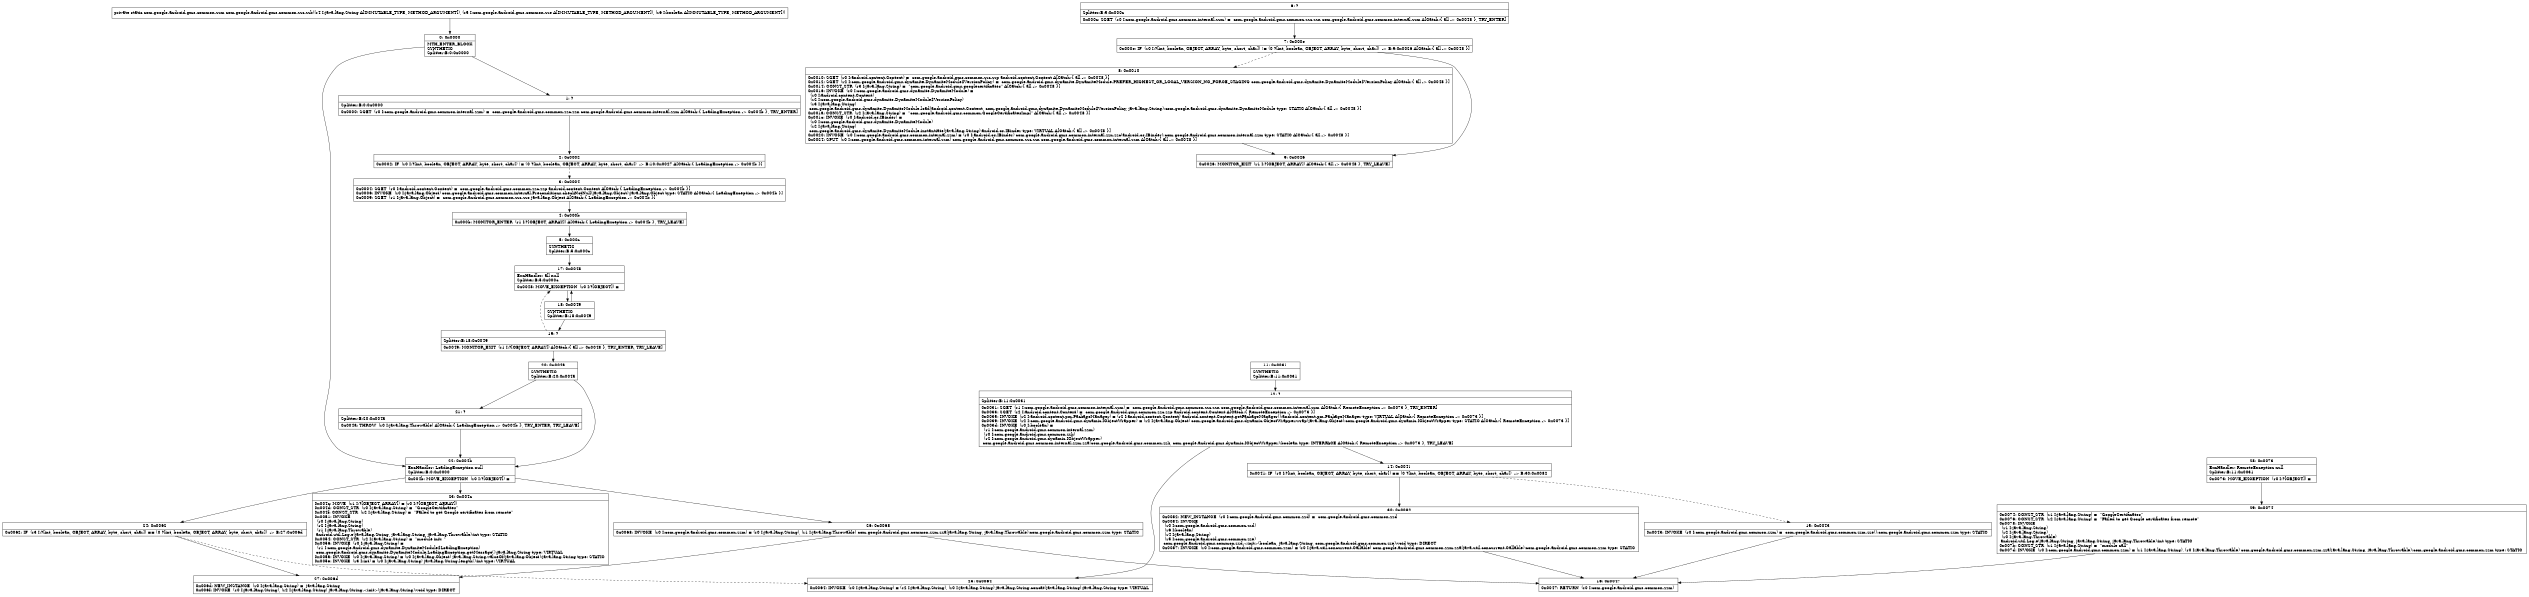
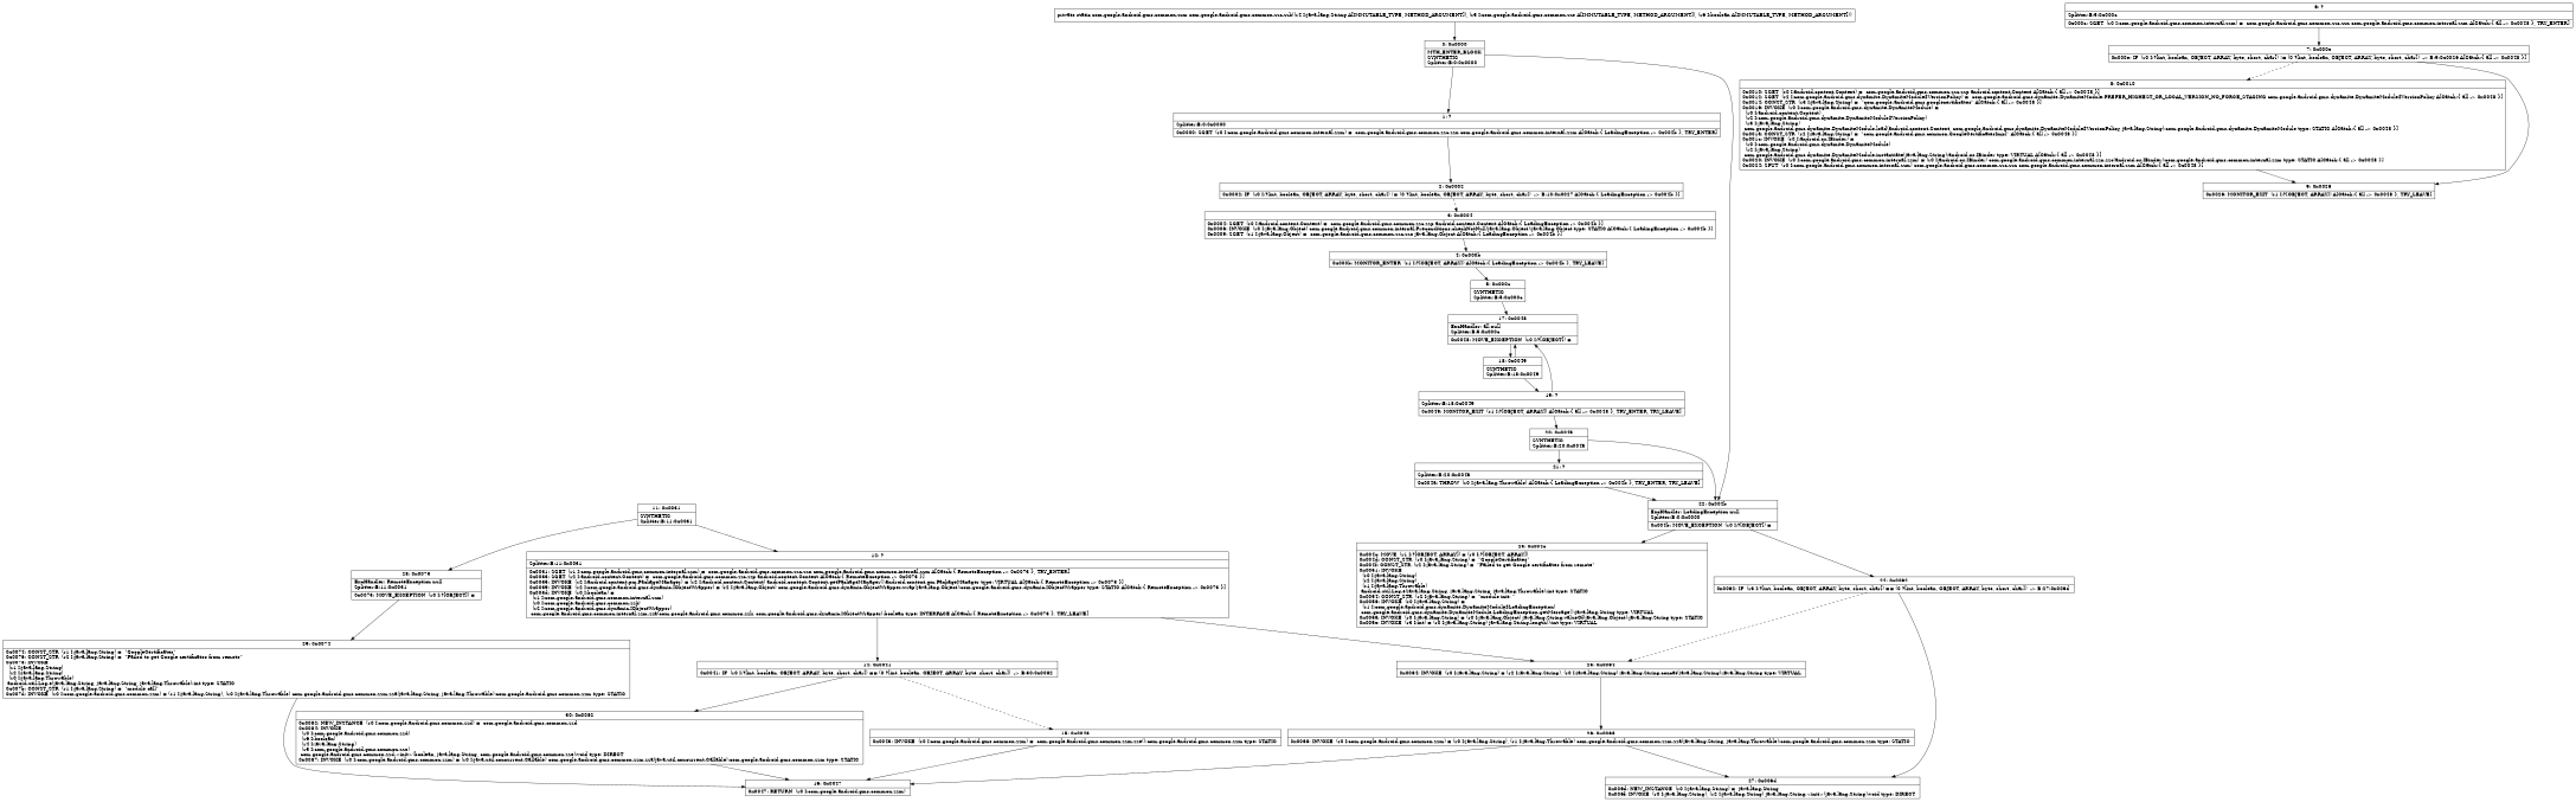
  digraph {
    node [shape=record]
    n1 [label="{0\:\ 0x0000|MTH_ENTER_BLOCK\lSYNTHETIC\lSplitter:B:0:0x0000\l}"]
    n2 [label="{1\:\ ?|Splitter:B:0:0x0000\l|0x0000: SGET  (r0 I:com.google.android.gms.common.internal.zzm) =  com.google.android.gms.common.zzc.zzn com.google.android.gms.common.internal.zzm A[Catch:\{ LoadingException \-\> 0x004b \}, TRY_ENTER]\l}"]
    n3 [label="{22\:\ 0x004b|ExcHandler: LoadingException null\lSplitter:B:0:0x0000\l|0x004b: MOVE_EXCEPTION  (r0 I:?[OBJECT]) =  \l}"]
    n4 [label="{2\:\ 0x0002|0x0002: IF  (r0 I:?[int, boolean, OBJECT, ARRAY, byte, short, char]) != (0 ?[int, boolean, OBJECT, ARRAY, byte, short, char])  \-\> B:10:0x0027 A[Catch:\{ LoadingException \-\> 0x004b \}]\l}"]
    n5 [label="{23\:\ 0x004c|0x004c: MOVE  (r1 I:?[OBJECT, ARRAY]) = (r0 I:?[OBJECT, ARRAY]) \l0x004d: CONST_STR  (r0 I:java.lang.String) =  \"GoogleCertificates\" \l0x004f: CONST_STR  (r2 I:java.lang.String) =  \"Failed to get Google certificates from remote\" \l0x0051: INVOKE  \l  (r0 I:java.lang.String)\l  (r2 I:java.lang.String)\l  (r1 I:java.lang.Throwable)\l android.util.Log.e(java.lang.String, java.lang.String, java.lang.Throwable):int type: STATIC \l0x0054: CONST_STR  (r2 I:java.lang.String) =  \"module init: \" \l0x0056: INVOKE  (r0 I:java.lang.String) = \l  (r1 I:com.google.android.gms.dynamite.DynamiteModule$LoadingException)\l com.google.android.gms.dynamite.DynamiteModule.LoadingException.getMessage():java.lang.String type: VIRTUAL \l0x005a: INVOKE  (r0 I:java.lang.String) = (r0 I:java.lang.Object) java.lang.String.valueOf(java.lang.Object):java.lang.String type: STATIC \l0x005e: INVOKE  (r3 I:int) = (r0 I:java.lang.String) java.lang.String.length():int type: VIRTUAL \l}"]
    n6 [label="{24\:\ 0x0062|0x0062: IF  (r3 I:?[int, boolean, OBJECT, ARRAY, byte, short, char]) == (0 ?[int, boolean, OBJECT, ARRAY, byte, short, char])  \-\> B:27:0x006d \l}"]
    n7 [label="{3\:\ 0x0004|0x0004: SGET  (r0 I:android.content.Context) =  com.google.android.gms.common.zzc.zzp android.content.Context A[Catch:\{ LoadingException \-\> 0x004b \}]\l0x0006: INVOKE  (r0 I:java.lang.Object) com.google.android.gms.common.internal.Preconditions.checkNotNull(java.lang.Object):java.lang.Object type: STATIC A[Catch:\{ LoadingException \-\> 0x004b \}]\l0x0009: SGET  (r1 I:java.lang.Object) =  com.google.android.gms.common.zzc.zzo java.lang.Object A[Catch:\{ LoadingException \-\> 0x004b \}]\l}"]
    n8 [label="{4\:\ 0x000b|0x000b: MONITOR_ENTER  (r1 I:?[OBJECT, ARRAY]) A[Catch:\{ LoadingException \-\> 0x004b \}, TRY_LEAVE]\l}"]
    n9 [label="{5\:\ 0x000c|SYNTHETIC\lSplitter:B:5:0x000c\l}"]
    n10 [label="{17\:\ 0x0048|ExcHandler: all null\lSplitter:B:5:0x000c\l|0x0048: MOVE_EXCEPTION  (r0 I:?[OBJECT]) =  \l}"]
    n11 [label="{6\:\ ?|Splitter:B:5:0x000c\l|0x000c: SGET  (r0 I:com.google.android.gms.common.internal.zzm) =  com.google.android.gms.common.zzc.zzn com.google.android.gms.common.internal.zzm A[Catch:\{ all \-\> 0x0048 \}, TRY_ENTER]\l}"]
    n12 [label="{7\:\ 0x000e|0x000e: IF  (r0 I:?[int, boolean, OBJECT, ARRAY, byte, short, char]) != (0 ?[int, boolean, OBJECT, ARRAY, byte, short, char])  \-\> B:9:0x0026 A[Catch:\{ all \-\> 0x0048 \}]\l}"]
    n13 [label="{18\:\ 0x0049|SYNTHETIC\lSplitter:B:18:0x0049\l}"]
    n14 [label="{8\:\ 0x0010|0x0010: SGET  (r0 I:android.content.Context) =  com.google.android.gms.common.zzc.zzp android.content.Context A[Catch:\{ all \-\> 0x0048 \}]\l0x0012: SGET  (r2 I:com.google.android.gms.dynamite.DynamiteModule$VersionPolicy) =  com.google.android.gms.dynamite.DynamiteModule.PREFER_HIGHEST_OR_LOCAL_VERSION_NO_FORCE_STAGING com.google.android.gms.dynamite.DynamiteModule$VersionPolicy A[Catch:\{ all \-\> 0x0048 \}]\l0x0014: CONST_STR  (r3 I:java.lang.String) =  \"com.google.android.gms.googlecertificates\" A[Catch:\{ all \-\> 0x0048 \}]\l0x0016: INVOKE  (r0 I:com.google.android.gms.dynamite.DynamiteModule) = \l  (r0 I:android.content.Context)\l  (r2 I:com.google.android.gms.dynamite.DynamiteModule$VersionPolicy)\l  (r3 I:java.lang.String)\l com.google.android.gms.dynamite.DynamiteModule.load(android.content.Context, com.google.android.gms.dynamite.DynamiteModule$VersionPolicy, java.lang.String):com.google.android.gms.dynamite.DynamiteModule type: STATIC A[Catch:\{ all \-\> 0x0048 \}]\l0x001a: CONST_STR  (r2 I:java.lang.String) =  \"com.google.android.gms.common.GoogleCertificatesImpl\" A[Catch:\{ all \-\> 0x0048 \}]\l0x001c: INVOKE  (r0 I:android.os.IBinder) = \l  (r0 I:com.google.android.gms.dynamite.DynamiteModule)\l  (r2 I:java.lang.String)\l com.google.android.gms.dynamite.DynamiteModule.instantiate(java.lang.String):android.os.IBinder type: VIRTUAL A[Catch:\{ all \-\> 0x0048 \}]\l0x0020: INVOKE  (r0 I:com.google.android.gms.common.internal.zzm) = (r0 I:android.os.IBinder) com.google.android.gms.common.internal.zzn.zzc(android.os.IBinder):com.google.android.gms.common.internal.zzm type: STATIC A[Catch:\{ all \-\> 0x0048 \}]\l0x0024: SPUT  (r0 I:com.google.android.gms.common.internal.zzm) com.google.android.gms.common.zzc.zzn com.google.android.gms.common.internal.zzm A[Catch:\{ all \-\> 0x0048 \}]\l}"]
    n15 [label="{9\:\ 0x0026|0x0026: MONITOR_EXIT  (r1 I:?[OBJECT, ARRAY]) A[Catch:\{ all \-\> 0x0048 \}, TRY_LEAVE]\l}"]
    n16 [label="{11\:\ 0x0031|SYNTHETIC\lSplitter:B:11:0x0031\l}"]
    n17 [label="{12\:\ ?|Splitter:B:11:0x0031\l|0x0031: SGET  (r1 I:com.google.android.gms.common.internal.zzm) =  com.google.android.gms.common.zzc.zzn com.google.android.gms.common.internal.zzm A[Catch:\{ RemoteException \-\> 0x0073 \}, TRY_ENTER]\l0x0033: SGET  (r2 I:android.content.Context) =  com.google.android.gms.common.zzc.zzp android.content.Context A[Catch:\{ RemoteException \-\> 0x0073 \}]\l0x0035: INVOKE  (r2 I:android.content.pm.PackageManager) = (r2 I:android.content.Context) android.content.Context.getPackageManager():android.content.pm.PackageManager type: VIRTUAL A[Catch:\{ RemoteException \-\> 0x0073 \}]\l0x0039: INVOKE  (r2 I:com.google.android.gms.dynamic.IObjectWrapper) = (r2 I:java.lang.Object) com.google.android.gms.dynamic.ObjectWrapper.wrap(java.lang.Object):com.google.android.gms.dynamic.IObjectWrapper type: STATIC A[Catch:\{ RemoteException \-\> 0x0073 \}]\l0x003d: INVOKE  (r0 I:boolean) = \l  (r1 I:com.google.android.gms.common.internal.zzm)\l  (r0 I:com.google.android.gms.common.zzk)\l  (r2 I:com.google.android.gms.dynamic.IObjectWrapper)\l com.google.android.gms.common.internal.zzm.zza(com.google.android.gms.common.zzk, com.google.android.gms.dynamic.IObjectWrapper):boolean type: INTERFACE A[Catch:\{ RemoteException \-\> 0x0073 \}, TRY_LEAVE]\l}"]
    n18 [label="{28\:\ 0x0073|ExcHandler: RemoteException null\lSplitter:B:11:0x0031\l|0x0073: MOVE_EXCEPTION  (r0 I:?[OBJECT]) =  \l}"]
    n19 [label="{14\:\ 0x0041|0x0041: IF  (r0 I:?[int, boolean, OBJECT, ARRAY, byte, short, char]) == (0 ?[int, boolean, OBJECT, ARRAY, byte, short, char])  \-\> B:30:0x0082 \l}"]
    n20 [label="{25\:\ 0x0064|0x0064: INVOKE  (r0 I:java.lang.String) = (r2 I:java.lang.String), (r0 I:java.lang.String) java.lang.String.concat(java.lang.String):java.lang.String type: VIRTUAL \l}"]
    n21 [label="{29\:\ 0x0074|0x0074: CONST_STR  (r1 I:java.lang.String) =  \"GoogleCertificates\" \l0x0076: CONST_STR  (r2 I:java.lang.String) =  \"Failed to get Google certificates from remote\" \l0x0078: INVOKE  \l  (r1 I:java.lang.String)\l  (r2 I:java.lang.String)\l  (r0 I:java.lang.Throwable)\l android.util.Log.e(java.lang.String, java.lang.String, java.lang.Throwable):int type: STATIC \l0x007b: CONST_STR  (r1 I:java.lang.String) =  \"module call\" \l0x007d: INVOKE  (r0 I:com.google.android.gms.common.zzm) = (r1 I:java.lang.String), (r0 I:java.lang.Throwable) com.google.android.gms.common.zzm.zza(java.lang.String, java.lang.Throwable):com.google.android.gms.common.zzm type: STATIC \l}"]
    n22 [label="{15\:\ 0x0043|0x0043: INVOKE  (r0 I:com.google.android.gms.common.zzm) =  com.google.android.gms.common.zzm.zze():com.google.android.gms.common.zzm type: STATIC \l}"]
    n23 [label="{30\:\ 0x0082|0x0082: NEW_INSTANCE  (r0 I:com.google.android.gms.common.zzd) =  com.google.android.gms.common.zzd \l0x0084: INVOKE  \l  (r0 I:com.google.android.gms.common.zzd)\l  (r6 I:boolean)\l  (r4 I:java.lang.String)\l  (r5 I:com.google.android.gms.common.zze)\l com.google.android.gms.common.zzd.\<init\>(boolean, java.lang.String, com.google.android.gms.common.zze):void type: DIRECT \l0x0087: INVOKE  (r0 I:com.google.android.gms.common.zzm) = (r0 I:java.util.concurrent.Callable) com.google.android.gms.common.zzm.zza(java.util.concurrent.Callable):com.google.android.gms.common.zzm type: STATIC \l}"]
    n24 [label="{16\:\ 0x0047|0x0047: RETURN  (r0 I:com.google.android.gms.common.zzm) \l}"]
    n25 [label="{19\:\ ?|Splitter:B:18:0x0049\l|0x0049: MONITOR_EXIT  (r1 I:?[OBJECT, ARRAY]) A[Catch:\{ all \-\> 0x0048 \}, TRY_ENTER, TRY_LEAVE]\l}"]
    n26 [label="{20\:\ 0x004a|SYNTHETIC\lSplitter:B:20:0x004a\l}"]
    n27 [label="{21\:\ ?|Splitter:B:20:0x004a\l|0x004a: THROW  (r0 I:java.lang.Throwable) A[Catch:\{ LoadingException \-\> 0x004b \}, TRY_ENTER, TRY_LEAVE]\l}"]
    n28 [label="{27\:\ 0x006d|0x006d: NEW_INSTANCE  (r0 I:java.lang.String) =  java.lang.String \l0x006f: INVOKE  (r0 I:java.lang.String), (r2 I:java.lang.String) java.lang.String.\<init\>(java.lang.String):void type: DIRECT \l}"]
    n29 [label="{26\:\ 0x0068|0x0068: INVOKE  (r0 I:com.google.android.gms.common.zzm) = (r0 I:java.lang.String), (r1 I:java.lang.Throwable) com.google.android.gms.common.zzm.zza(java.lang.String, java.lang.Throwable):com.google.android.gms.common.zzm type: STATIC \l}"]
    n30 [label="{private static com.google.android.gms.common.zzm com.google.android.gms.common.zzc.zzb((r4 I:java.lang.String A[IMMUTABLE_TYPE, METHOD_ARGUMENT]), (r5 I:com.google.android.gms.common.zze A[IMMUTABLE_TYPE, METHOD_ARGUMENT]), (r6 I:boolean A[IMMUTABLE_TYPE, METHOD_ARGUMENT])) }"]
    n1 -> n2
    n1 -> n3
    n2 -> n4
    n3 -> n5
    n3 -> n6
    n4 -> n7 [style=dashed]
    n6 -> n20 [style=dashed]
    n6 -> n28
    n7 -> n8
    n8 -> n9
    n9 -> n10
    n10 -> n13
    n11 -> n12
    n12 -> n14 [style=dashed]
    n12 -> n15
    n13 -> n10
    n13 -> n25
    n14 -> n15
    n16 -> n17
+   n16 -> n18
    n17 -> n19
    n17 -> n20
    n18 -> n21
    n19 -> n22 [style=dashed]
    n19 -> n23
-   n3 -> n29
+   n20 -> n29
    n21 -> n24
    n22 -> n24
    n23 -> n24
-   n25 -> n10 [style=dashed]
+   n25 -> n10
    n25 -> n26
    n26 -> n3
    n26 -> n27
    n27 -> n3
    n29 -> n24
    n29 -> n28
    n30 -> n1
  }
